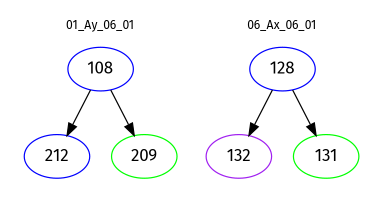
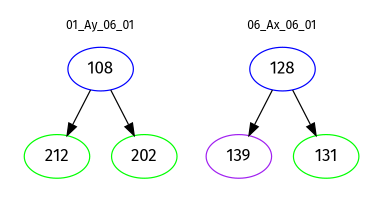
  digraph {
    fontname="Fira Sans"
    node [color=blue fontname="Fira Sans"]
    edge [color=black fontname="Fira Sans"]
    n1 [label=108]
-   n2 [label=212]
-   n3 [color=green label=209]
+   n2 [color=green label=212]
+   n3 [color=green label=202]
    n4 [label=128]
-   n5 [color=purple label=132]
+   n5 [color=purple label=139]
    n6 [color=green label=131]
    subgraph cluster_1 {
      color=white
      fontsize=10
      label="01_Ay_06_01"
      n1
      n2
      n3
    }
    subgraph cluster_2 {
      color=white
      fontsize=10
      label="06_Ax_06_01"
      n4
      n5
      n6
    }
    n1 -> n2
    n1 -> n3
    n4 -> n5
    n4 -> n6
  }
